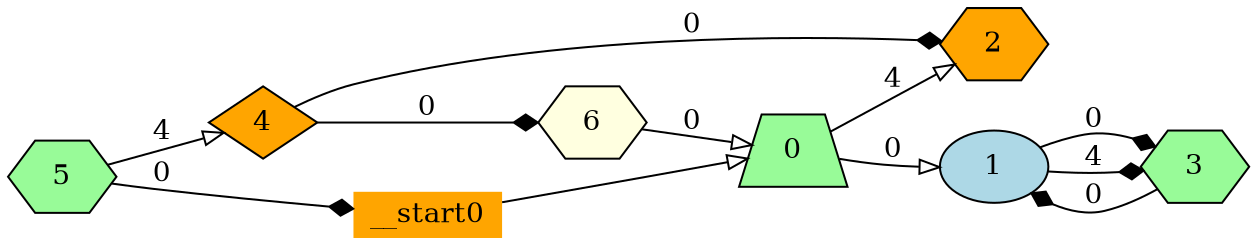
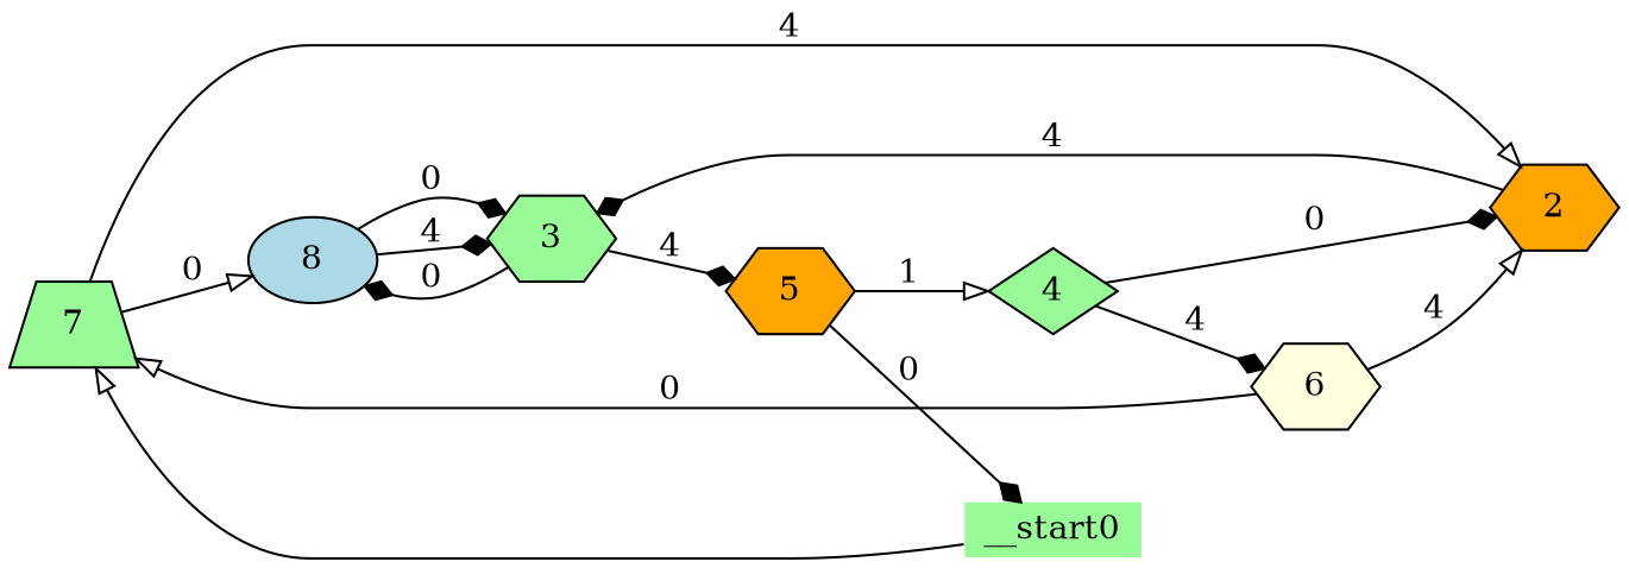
  digraph {
    rankdir=LR
    node [fillcolor=palegreen shape=hexagon style=filled]
    edge [arrowhead=diamond]
-   n1 [label=0 shape=trapezium]
-   n2 [fillcolor=lightblue label=1 shape=ellipse]
+   n1 [label=7 shape=trapezium]
+   n2 [fillcolor=lightblue label=8 shape=ellipse]
    n3 [fillcolor=orange label=2]
    n4 [label=3]
-   n5 [label=5]
-   n6 [fillcolor=orange label=4 shape=diamond]
+   n5 [fillcolor=orange label=5]
+   n6 [label=4 shape=diamond]
    n7 [fillcolor=lightyellow label=6]
-   __start0 [fillcolor=orange height=0 shape=none width=0]
+   __start0 [height=0 shape=none width=0]
    n1 -> n2 [arrowhead=onormal label=0]
    n1 -> n3 [arrowhead=onormal label=4]
    n2 -> n4 [label=0]
    n2 -> n4 [label=4]
+   n3 -> n4 [label=4]
    n4 -> n2 [label=0]
-   n5 -> n6 [arrowhead=onormal label=4]
+   n4 -> n5 [label=4]
+   n5 -> n6 [arrowhead=onormal label=1]
    n5 -> __start0 [label=0]
    n6 -> n3 [label=0]
-   n6 -> n7 [label=0]
+   n6 -> n7 [label=4]
    n7 -> n1 [arrowhead=onormal label=0]
+   n7 -> n3 [arrowhead=onormal label=4]
    __start0 -> n1 [arrowhead=onormal]
  }
